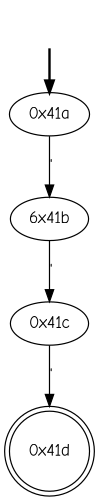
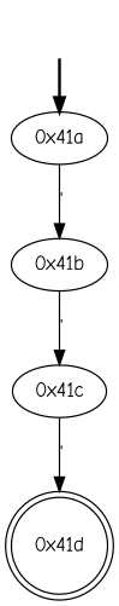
  digraph {
    fontname="Comic Neue"
    node [fontname="Comic Neue"]
    edge [fontname="Comic Neue"]
    fake [style=invisible]
    "0x41a" [root=true]
-   "0x41b" [label="6x41b"]
+   "0x41b"
    "0x41c"
    "0x41d" [shape=doublecircle]
    fake -> "0x41a" [style=bold]
    "0x41a" -> "0x41b" [label="'"]
    "0x41b" -> "0x41c" [label="'"]
    "0x41c" -> "0x41d" [label="'"]
  }
